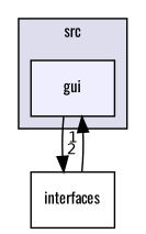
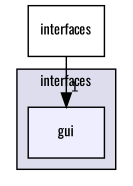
  digraph {
    compound=true
    fontname=Oswald
    node [fontname=Oswald fontsize=10 shape=box]
    edge [labeldistance=1.5 labelfontname=Helvetica labelfontsize=10 fontname=Oswald]
    n1 [fillcolor="#eeeeff" label=gui pencolor=black style=filled]
    n2 [label=interfaces]
    subgraph cluster_1 {
      bgcolor="#ddddee"
      fontsize=10
-     label=src
+     label=interfaces
      pencolor=black
      n1
    }
-   n1 -> n2 [headlabel=2]
    n2 -> n1 [headlabel=1]
  }
